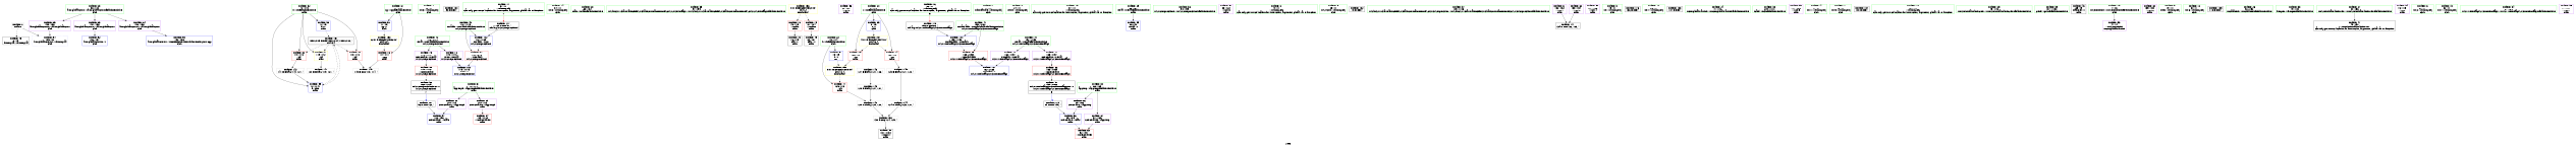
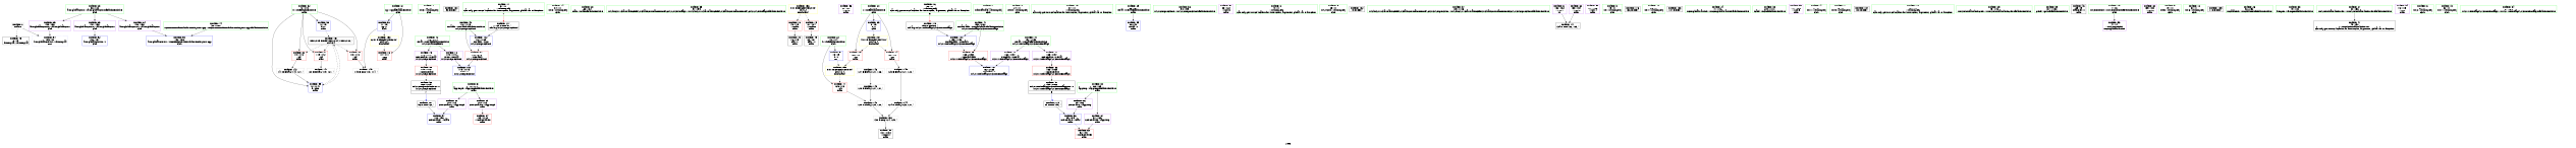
  digraph {
    label=SVFG
    node [color=green shape=record]
    edge [style=solid]
    n1 [color=grey label="{NodeID: 0\nNullPtr}"]
    n2 [color=black label="{NodeID: 45\n2\<--3\ndummyVal\<--dummyVal\n}"]
-   n3 [color=blue label="{NodeID: 94\n193\<--3\nllvm.global_ctors_2\<--dummyVal\nGlob }" style=dotted]
+   n3 [color=blue label="{NodeID: 94\n193\<--3\nllvm.global_ctors_2\<--dummyVal\nFun }" style=dotted]
    n4 [color=blue label="{NodeID: 90\n11\<--9\nqq\<--\nGlob }"]
    n5 [color=yellow label="{NodeID: 158\n6V_1 = ENCHI(MR_6V_0)\npts\{12 \}\nFun[main]}" style=double]
    n6 [color=red label="{NodeID: 76\n114\<--11\n\<--qq\nmain\n}"]
    n7 [color=grey label="{NodeID: 149\n115 = cmp(113, 114, )\n}"]
    n8 [label="{NodeID: 7\n22\<--1\n.str.3\<--dummyObj\nGlob }"]
    n9 [color=black label="{NodeID: 180\n93 = PHI()\n}"]
    n10 [color=blue label="{NodeID: 97\n100\<--96\ncoerce.dive7\<--call6\nmain\n}"]
    n11 [color=red label="{NodeID: 84\n103\<--102\n\<--coerce.dive8\nmain\n}"]
    n12 [label="{NodeID: 14\n34\<--1\n.str.8\<--dummyObj\nGlob }"]
    n13 [label="{NodeID: 21\n11\<--12\nqq\<--qq_field_insensitive\nGlob }"]
    n14 [label="{NodeID: 28\n63\<--64\nmain\<--main_field_insensitive\n}"]
    n15 [label="{NodeID: 35\n94\<--95\n_ZStlsIcSt11char_traitsIcEERSt13basic_ostreamIT_T0_ES6_St12_Setiosflags\<--_ZStlsIcSt11char_traitsIcEERSt13basic_ostreamIT_T0_ES6_St12_Setiosflags_field_insensitive\n}"]
-   n16 [label="{NodeID: 42\n170\<--171\nretval\<--retval_field_insensitive\n_ZSt12setprecisioni\n}"]
+   n16 [label="{NodeID: 42\n170\<--171\nretval\<--retval_field_insensitive\n_ZSt12traitsIcEERSt\n}"]
    n17 [color=purple label="{NodeID: 72\n175\<--170\n_M_n\<--retval\n_ZSt12setprecisioni\n}"]
    n18 [color=purple label="{NodeID: 73\n178\<--170\ncoerce.dive\<--retval\n_ZSt12setprecisioni\n}"]
    n19 [color=blue label="{NodeID: 103\n175\<--176\n_M_n\<--\n_ZSt12setprecisioni\n}"]
    n20 [color=red label="{NodeID: 88\n179\<--178\n\<--coerce.dive\n_ZSt12setprecisioni\n}"]
    n21 [color=black label="{NodeID: 52\n168\<--179\n_ZSt12setprecisioni_ret\<--\n_ZSt12setprecisioni\n|{<s0>7}}"]
    n22 [color=black label="{NodeID: 49\n84\<--81\ncall1\<--\nmain\n}"]
    n23 [color=purple label="{NodeID: 56\n82\<--20\n\<--.str.2\nmain\n}"]
    n24 [color=grey label="{NodeID: 146\n127 = Binary(121, 126, )\n}"]
    n25 [color=grey label="{NodeID: 143\n128 = Binary(127, 121, )\n}"]
    n26 [color=grey label="{NodeID: 148\n129 = Binary(125, 128, )\n}"]
    n27 [color=grey label="{NodeID: 150\n130 = cmp(124, 129, )\n}"]
    n28 [color=purple label="{NodeID: 63\n191\<--36\nllvm.global_ctors_0\<--llvm.global_ctors\nGlob }"]
    n29 [color=blue label="{NodeID: 92\n191\<--37\nllvm.global_ctors_0\<--\nGlob }"]
    n30 [color=purple label="{NodeID: 70\n162\<--157\n_M_mask\<--retval\n_ZSt11setiosflagsSt13_Ios_Fmtflags\n}"]
    n31 [color=blue label="{NodeID: 101\n162\<--163\n_M_mask\<--\n_ZSt11setiosflagsSt13_Ios_Fmtflags\n}"]
    n32 [color=red label="{NodeID: 86\n166\<--165\n\<--coerce.dive\n_ZSt11setiosflagsSt13_Ios_Fmtflags\n}"]
    n33 [color=black label="{NodeID: 51\n155\<--166\n_ZSt11setiosflagsSt13_Ios_Fmtflags_ret\<--\n_ZSt11setiosflagsSt13_Ios_Fmtflags\n|{<s0>5}}"]
    n34 [color=red label="{NodeID: 77\n125\<--13\n\<--k\nmain\n}"]
    n35 [color=black label="{NodeID: 50\n131\<--130\n\<--cmp14\nmain\n}"]
    n36 [label="{NodeID: 1\n7\<--1\n__dso_handle\<--dummyObj\nGlob }"]
    n37 [color=blue label="{NodeID: 91\n13\<--9\nk\<--\nIos }"]
    n38 [color=yellow label="{NodeID: 159\n8V_1 = ENCHI(MR_8V_0)\npts\{14 \}\nFun[main]}" style=double]
    n39 [label="{NodeID: 8\n24\<--1\nstdout\<--dummyObj\nGlob }"]
    n40 [color=black label="{NodeID: 181\n96 = PHI(168, )\n}"]
    n41 [color=blue label="{NodeID: 98\n72\<--9\nii\<--\nmain\n}"]
    n42 [color=black label="{NodeID: 151\nMR_12V_3 = PHI(MR_12V_4, MR_12V_2, )\npts\{73 \}\n}"]
    n43 [color=blue label="{NodeID: 99\n72\<--141\nii\<--inc\nmain\n}"]
    n44 [color=red label="{NodeID: 80\n113\<--72\n\<--ii\nmain\n}"]
-   n45 [color=yellow label="{NodeID: 81\n119\<--72\n\<--ii\nmain\n}"]
+   n45 [color=red label="{NodeID: 81\n119\<--72\n\<--ii\nmain\n}"]
    n46 [color=red label="{NodeID: 82\n140\<--72\n\<--ii\nmain\n}"]
    n47 [color=grey label="{NodeID: 147\n120 = Binary(119, 121, )\n}"]
    n48 [color=grey label="{NodeID: 142\n141 = Binary(140, 121, )\n}"]
    n49 [label="{NodeID: 15\n37\<--1\n\<--dummyObj\nCan only get source location for instruction, argument, global var or function.}"]
    n50 [label="{NodeID: 22\n13\<--14\nk\<--k_field_insensitive\nGlob }"]
    n51 [label="{NodeID: 29\n66\<--67\nretval\<--retval_field_insensitive\nmain\n}"]
    n52 [color=blue label="{NodeID: 95\n66\<--9\nretval\<--\nmain\n}"]
    n53 [label="{NodeID: 36\n98\<--99\n_ZSt12setprecisioni\<--_ZSt12setprecisioni_field_insensitive\n}"]
    n54 [label="{NodeID: 43\n172\<--173\n__n.addr\<--__n.addr_field_insensitive\n_ZSt12setprecisioni\n}"]
    n55 [color=red label="{NodeID: 87\n176\<--172\n\<--__n.addr\n_ZSt12setprecisioni\n}"]
    n56 [color=blue label="{NodeID: 102\n172\<--169\n__n.addr\<--__n\n_ZSt12setprecisioni\n}"]
    n57 [color=purple label="{NodeID: 57\n83\<--22\n\<--.str.3\nmain\n}"]
    n58 [color=purple label="{NodeID: 64\n192\<--36\nllvm.global_ctors_1\<--llvm.global_ctors\nGlob }"]
    n59 [color=blue label="{NodeID: 93\n192\<--38\nllvm.global_ctors_1\<--_GLOBAL__sub_I_ZhukovDmitry_0_1.cpp\nGlob }"]
    n60 [color=purple label="{NodeID: 71\n165\<--157\ncoerce.dive\<--retval\n_ZSt11setiosflagsSt13_Ios_Fmtflags\n}"]
    n61 [color=black label="{NodeID: 179\n85 = PHI(155, )\n}"]
    n62 [color=red label="{NodeID: 78\n75\<--19\n\<--stdin\nmain\n}"]
    n63 [color=black label="{NodeID: 48\n78\<--75\ncall\<--\nmain\n}"]
    n64 [color=red label="{NodeID: 85\n163\<--159\n\<--__mask.addr\n_ZSt11setiosflagsSt13_Ios_Fmtflags\n}"]
    n65 [label="{NodeID: 2\n9\<--1\n\<--dummyObj\nCan only get source location for instruction, argument, global var or function.}"]
    n66 [label="{NodeID: 9\n25\<--1\n_ZSt4cout\<--dummyObj\nGlob }"]
    n67 [color=black label="{NodeID: 182\n48 = PHI()\n}"]
    n68 [label="{NodeID: 16\n86\<--1\n\<--dummyObj\nCan only get source location for instruction, argument, global var or function.|{<s0>5}}"]
    n69 [color=black label="{NodeID: 178\n156 = PHI(86, )\n0th arg _ZSt11setiosflagsSt13_Ios_Fmtflags }"]
    n70 [color=blue label="{NodeID: 100\n159\<--156\n__mask.addr\<--__mask\n_ZSt11setiosflagsSt13_Ios_Fmtflags\n}"]
    n71 [label="{NodeID: 23\n36\<--40\nllvm.global_ctors\<--llvm.global_ctors_field_insensitive\nGlob }"]
    n72 [color=purple label="{NodeID: 65\n193\<--36\nllvm.global_ctors_2\<--llvm.global_ctors\nGlob }"]
    n73 [label="{NodeID: 30\n68\<--69\nagg.tmp\<--agg.tmp_field_insensitive\nmain\n}"]
    n74 [color=purple label="{NodeID: 66\n89\<--68\ncoerce.dive\<--agg.tmp\nmain\n}"]
    n75 [color=purple label="{NodeID: 67\n91\<--68\ncoerce.dive3\<--agg.tmp\nmain\n}"]
    n76 [color=blue label="{NodeID: 96\n89\<--85\ncoerce.dive\<--call2\nmain\n}"]
    n77 [color=red label="{NodeID: 83\n92\<--91\n\<--coerce.dive3\nmain\n}"]
    n78 [label="{NodeID: 37\n105\<--106\n_ZStlsIcSt11char_traitsIcEERSt13basic_ostreamIT_T0_ES6_St13_Setprecision\<--_ZStlsIcSt11char_traitsIcEERSt13basic_ostreamIT_T0_ES6_St13_Setprecision_field_insensitive\n}"]
+   n79 [label="{NodeID: 44\n38\<--187\n_GLOBAL__sub_I_ZhukovDmitry_0_1.cpp\<--_GLOBAL__sub_I_ZhukovDmitry_0_1.cpp_field_insensitive\n}"]
    n80 [color=black label="{NodeID: 141\n134 = PHI(132, 133, )\n}"]
    n81 [color=purple label="{NodeID: 58\n107\<--26\n\<--.str.4\nmain\n}"]
    n82 [color=red label="{NodeID: 79\n81\<--24\n\<--stdout\nmain\n}"]
    n83 [label="{NodeID: 3\n15\<--1\n.str\<--dummyObj\nGlob }"]
    n84 [color=black label="{NodeID: 176\n136 = PHI()\n}"]
    n85 [label="{NodeID: 10\n26\<--1\n.str.4\<--dummyObj\nGlob }"]
    n86 [color=black label="{NodeID: 183\n104 = PHI()\n}"]
    n87 [label="{NodeID: 17\n97\<--1\n\<--dummyObj\nCan only get source location for instruction, argument, global var or function.|{<s0>7}}"]
    n88 [color=black label="{NodeID: 177\n169 = PHI(97, )\n0th arg _ZSt12setprecisioni }"]
    n89 [label="{NodeID: 24\n41\<--42\n__cxx_global_var_init\<--__cxx_global_var_init_field_insensitive\n}"]
    n90 [label="{NodeID: 31\n70\<--71\nagg.tmp5\<--agg.tmp5_field_insensitive\nmain\n}"]
    n91 [color=purple label="{NodeID: 68\n100\<--70\ncoerce.dive7\<--agg.tmp5\nmain\n}"]
    n92 [color=purple label="{NodeID: 69\n102\<--70\ncoerce.dive8\<--agg.tmp5\nmain\n}"]
    n93 [label="{NodeID: 38\n109\<--110\nscanf\<--scanf_field_insensitive\n}"]
    n94 [color=purple label="{NodeID: 59\n117\<--28\n\<--.str.5\nmain\n}"]
    n95 [color=yellow label="{NodeID: 156\n2V_1 = ENCHI(MR_2V_0)\npts\{1 \}\nFun[main]}" style=double]
    n96 [label="{NodeID: 4\n17\<--1\n.str.1\<--dummyObj\nGlob }"]
    n97 [label="{NodeID: 11\n28\<--1\n.str.5\<--dummyObj\nGlob }"]
    n98 [color=black label="{NodeID: 184\n108 = PHI()\n}"]
    n99 [label="{NodeID: 18\n121\<--1\n\<--dummyObj\nCan only get source location for instruction, argument, global var or function.}"]
    n100 [label="{NodeID: 25\n45\<--46\n_ZNSt8ios_base4InitC1Ev\<--_ZNSt8ios_base4InitC1Ev_field_insensitive\n}"]
    n101 [label="{NodeID: 32\n72\<--73\nii\<--ii_field_insensitive\nmain\n}"]
    n102 [label="{NodeID: 39\n137\<--138\nprintf\<--printf_field_insensitive\n}"]
    n103 [color=black label="{NodeID: 46\n65\<--9\nmain_ret\<--\nmain\n}"]
    n104 [color=purple label="{NodeID: 53\n47\<--4\n\<--_ZStL8__ioinit\n__cxx_global_var_init\n}"]
    n105 [color=purple label="{NodeID: 60\n135\<--30\n\<--.str.6\nmain\n}"]
    n106 [color=yellow label="{NodeID: 157\n4V_1 = ENCHI(MR_4V_0)\npts\{10 \}\nFun[main]}" style=double]
    n107 [color=red label="{NodeID: 74\n122\<--8\n\<--n\nmain\n}"]
    n108 [color=red label="{NodeID: 75\n126\<--8\n\<--n\nmain\n}"]
    n109 [color=grey label="{NodeID: 145\n123 = Binary(121, 122, )\n}"]
    n110 [color=grey label="{NodeID: 144\n124 = Binary(123, 121, )\n}"]
    n111 [label="{NodeID: 5\n19\<--1\nstdin\<--dummyObj\nGlob }"]
    n112 [label="{NodeID: 12\n30\<--1\n.str.6\<--dummyObj\nGlob }"]
    n113 [color=black label="{NodeID: 185\n118 = PHI()\n}"]
    n114 [label="{NodeID: 19\n4\<--6\n_ZStL8__ioinit\<--_ZStL8__ioinit_field_insensitive\nGlob }"]
    n115 [label="{NodeID: 26\n51\<--52\n__cxa_atexit\<--__cxa_atexit_field_insensitive\n}"]
    n116 [label="{NodeID: 33\n79\<--80\nfreopen\<--freopen_field_insensitive\n}"]
    n117 [label="{NodeID: 40\n157\<--158\nretval\<--retval_field_insensitive\n_ZSt11setiosflagsSt13_Ios_Fmtflags\n}"]
    n118 [color=black label="{NodeID: 47\n49\<--50\n\<--_ZNSt8ios_base4InitD1Ev\nCan only get source location for instruction, argument, global var or function.}"]
    n119 [color=purple label="{NodeID: 54\n76\<--15\n\<--.str\nmain\n}"]
-   n120 [color=purple label="{NodeID: 61\n132\<--32\n\<--.str.7\nmain\n}"]
+   n120 [color=purple label="{NodeID: 61\n132\<--32\n\<--.str.7\nstr\n}"]
    n121 [color=blue label="{NodeID: 89\n8\<--9\nn\<--\nGlob }"]
    n122 [label="{NodeID: 6\n20\<--1\n.str.2\<--dummyObj\nGlob }"]
    n123 [label="{NodeID: 13\n32\<--1\n.str.7\<--dummyObj\nGlob }"]
    n124 [label="{NodeID: 20\n8\<--10\nn\<--n_field_insensitive\nGlob }"]
    n125 [label="{NodeID: 27\n50\<--56\n_ZNSt8ios_base4InitD1Ev\<--_ZNSt8ios_base4InitD1Ev_field_insensitive\n}"]
    n126 [label="{NodeID: 34\n87\<--88\n_ZSt11setiosflagsSt13_Ios_Fmtflags\<--_ZSt11setiosflagsSt13_Ios_Fmtflags_field_insensitive\n}"]
    n127 [label="{NodeID: 41\n159\<--160\n__mask.addr\<--__mask.addr_field_insensitive\n_ZSt11setiosflagsSt13_Ios_Fmtflags\n}"]
-   n128 [color=purple label="{NodeID: 55\n77\<--17\n\<--.str.1\nmain\n}"]
    n129 [color=purple label="{NodeID: 62\n133\<--34\n\<--.str.8\nmain\n}"]
    n1 -> n2 [style=dashed]
    n1 -> n3
    n4 -> n5 [style=dashed]
    n5 -> n6 [style=dashed]
-   n6 -> n7
+   n4 -> n7
    n13 -> n4
    n13 -> n6
    n16 -> n17
    n16 -> n18
    n17 -> n19
    n18 -> n20
    n20 -> n21 [style=dashed]
    n21 -> n40 [color=blue tailport=s0]
    n24 -> n25
    n25 -> n26
    n26 -> n27
    n27 -> n35
    n28 -> n29
    n30 -> n31
    n32 -> n33
    n33 -> n61 [color=blue tailport=s0]
    n34 -> n26
    n37 -> n38 [style=dashed]
    n38 -> n34 [style=dashed]
    n40 -> n10
    n41 -> n42 [style=dashed]
    n42 -> n43 [style=dashed]
    n42 -> n44 [style=dashed]
    n42 -> n45 [style=dashed]
    n42 -> n46 [style=dashed]
    n43 -> n42 [style=dashed]
    n44 -> n7
    n45 -> n47
    n46 -> n48
    n48 -> n43
    n50 -> n34
    n50 -> n37
    n51 -> n52
    n54 -> n55
    n54 -> n56
    n55 -> n19
    n56 -> n55 [style=dashed]
    n58 -> n59
    n60 -> n32
    n61 -> n76
    n62 -> n63
    n64 -> n31
    n68 -> n69 [color=red tailport=s0]
    n69 -> n70
    n70 -> n64 [style=dashed]
    n71 -> n28
    n71 -> n58
    n71 -> n72
    n72 -> n3
    n73 -> n74
    n73 -> n75
    n74 -> n76
    n75 -> n77
    n76 -> n77 [style=dashed]
+   n79 -> n59
    n82 -> n22
    n87 -> n88 [color=red tailport=s0]
    n88 -> n56
    n90 -> n91
    n90 -> n92
    n91 -> n10
    n92 -> n11
    n95 -> n62 [style=dashed]
    n95 -> n82 [style=dashed]
    n101 -> n41
    n101 -> n43
    n101 -> n44
    n101 -> n45
    n101 -> n46
    n106 -> n107 [style=dashed]
    n106 -> n108 [style=dashed]
    n107 -> n109
    n108 -> n38
    n109 -> n110
    n110 -> n27
    n114 -> n104
    n117 -> n30
    n117 -> n60
    n120 -> n80
    n121 -> n106 [style=dashed]
    n124 -> n107
    n124 -> n108
    n124 -> n121
    n125 -> n118
    n127 -> n64
    n127 -> n70
    n129 -> n80
  }
